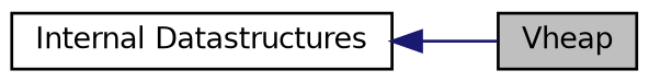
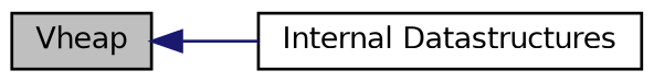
  digraph {
    rankdir=LR
    node [color=black fontname=Helvetica fontsize=10 shape=record style=filled]
    n1 [fillcolor=white height=0.2 label="Internal Datastructures" width=0.4]
    n2 [fillcolor=grey75 fontcolor=black height=0.2 label=Vheap width=0.4]
-   n1 -> n2 [color=midnightblue dir=back fontname=Helvetica fontsize=10 labelfontname=Helvetica labelfontsize=10 shape=plaintext style=solid]
+   n2 -> n1 [color=midnightblue dir=back fontname=Helvetica fontsize=10 labelfontname=Helvetica labelfontsize=10 shape=plaintext style=solid]
  }
